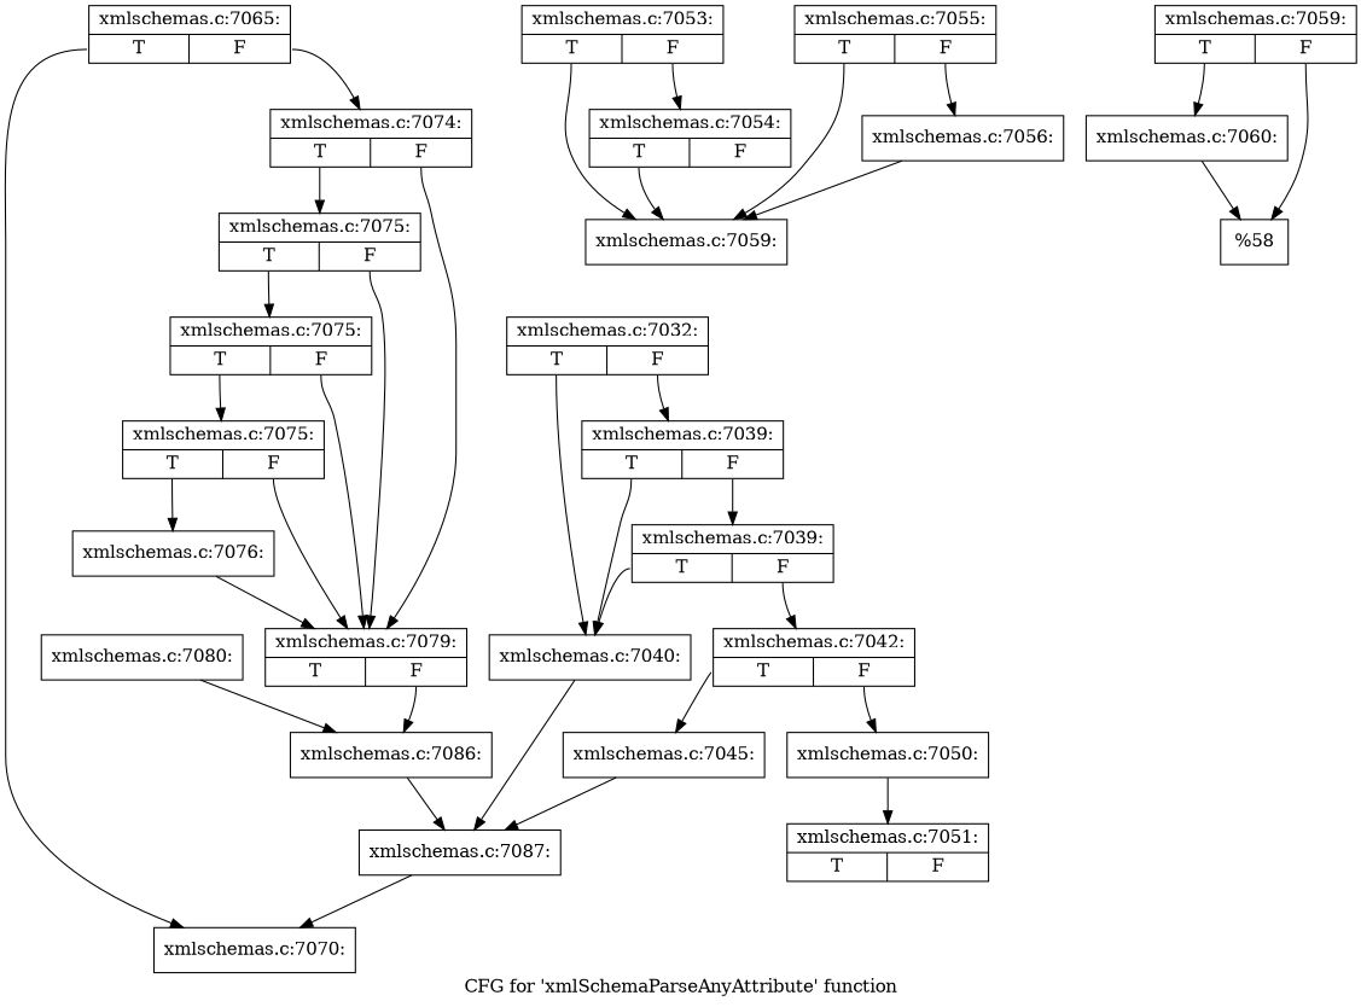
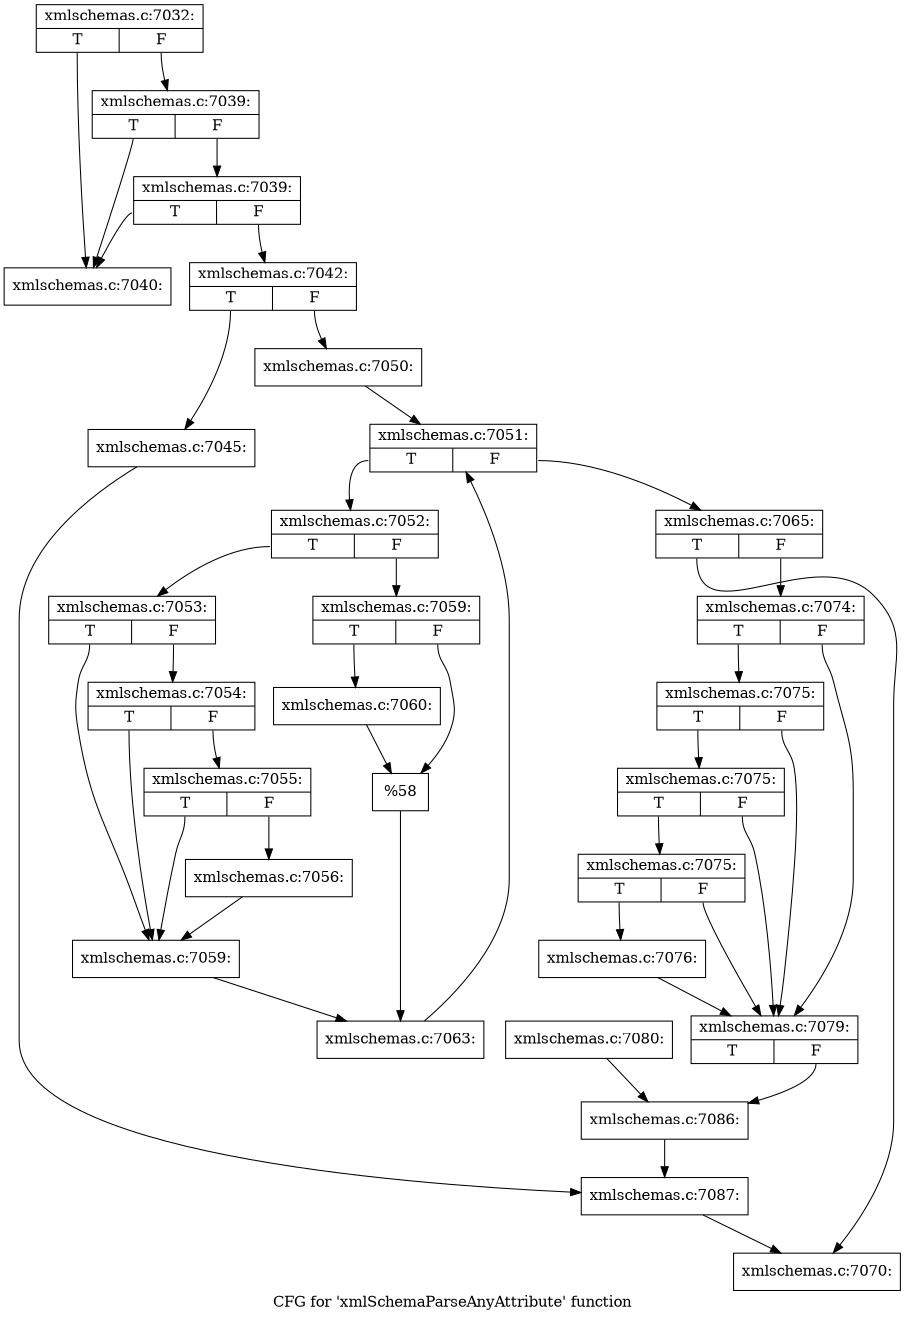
  digraph {
    label="CFG for 'xmlSchemaParseAnyAttribute' function"
    node [shape=record]
    edge [tailport=s0]
    n1 [label="{xmlschemas.c:7032:|{<s0>T|<s1>F}}"]
    n2 [label="{xmlschemas.c:7040:}"]
    n3 [label="{xmlschemas.c:7039:|{<s0>T|<s1>F}}"]
    n4 [label="{xmlschemas.c:7087:}"]
    n5 [label="{xmlschemas.c:7039:|{<s0>T|<s1>F}}"]
    n6 [label="{xmlschemas.c:7070:}"]
    n7 [label="{xmlschemas.c:7042:|{<s0>T|<s1>F}}"]
    n8 [label="{xmlschemas.c:7045:}"]
    n9 [label="{xmlschemas.c:7050:}"]
    n10 [label="{xmlschemas.c:7051:|{<s0>T|<s1>F}}"]
+   n11 [label="{xmlschemas.c:7052:|{<s0>T|<s1>F}}"]
    n12 [label="{xmlschemas.c:7065:|{<s0>T|<s1>F}}"]
    n13 [label="{xmlschemas.c:7053:|{<s0>T|<s1>F}}"]
    n14 [label="{xmlschemas.c:7059:|{<s0>T|<s1>F}}"]
    n15 [label="{xmlschemas.c:7074:|{<s0>T|<s1>F}}"]
    n16 [label="{xmlschemas.c:7059:}"]
    n17 [label="{xmlschemas.c:7054:|{<s0>T|<s1>F}}"]
    n18 [label="{xmlschemas.c:7060:}"]
    n19 [label="{%58}"]
    n20 [label="{xmlschemas.c:7075:|{<s0>T|<s1>F}}"]
    n21 [label="{xmlschemas.c:7079:|{<s0>T|<s1>F}}"]
+   n22 [label="{xmlschemas.c:7063:}"]
    n23 [label="{xmlschemas.c:7055:|{<s0>T|<s1>F}}"]
    n24 [label="{xmlschemas.c:7056:}"]
    n25 [label="{xmlschemas.c:7075:|{<s0>T|<s1>F}}"]
    n26 [label="{xmlschemas.c:7086:}"]
    n27 [label="{xmlschemas.c:7075:|{<s0>T|<s1>F}}"]
    n28 [label="{xmlschemas.c:7080:}"]
    n29 [label="{xmlschemas.c:7076:}"]
    n1 -> n2
    n1 -> n3 [tailport=s1]
-   n2 -> n4
    n3 -> n2
    n3 -> n5 [tailport=s1]
    n4 -> n6
    n5 -> n2
    n5 -> n7 [tailport=s1]
    n7 -> n8
    n7 -> n9 [tailport=s1]
    n8 -> n4
    n9 -> n10
+   n10 -> n11
+   n10 -> n12 [tailport=s1]
+   n11 -> n13
+   n11 -> n14 [tailport=s1]
    n12 -> n6
    n12 -> n15 [tailport=s1]
    n13 -> n16
    n13 -> n17 [tailport=s1]
    n14 -> n18
    n14 -> n19 [tailport=s1]
    n15 -> n20
    n15 -> n21 [tailport=s1]
+   n16 -> n22
    n17 -> n16
+   n17 -> n23 [tailport=s1]
    n18 -> n19
+   n19 -> n22
    n20 -> n21 [tailport=s1]
    n20 -> n25
    n21 -> n26 [tailport=s1]
+   n22 -> n10
    n23 -> n16
    n23 -> n24 [tailport=s1]
    n24 -> n16
    n25 -> n21 [tailport=s1]
    n25 -> n27
    n26 -> n4
    n27 -> n21 [tailport=s1]
    n27 -> n29
    n28 -> n26
    n29 -> n21
  }
